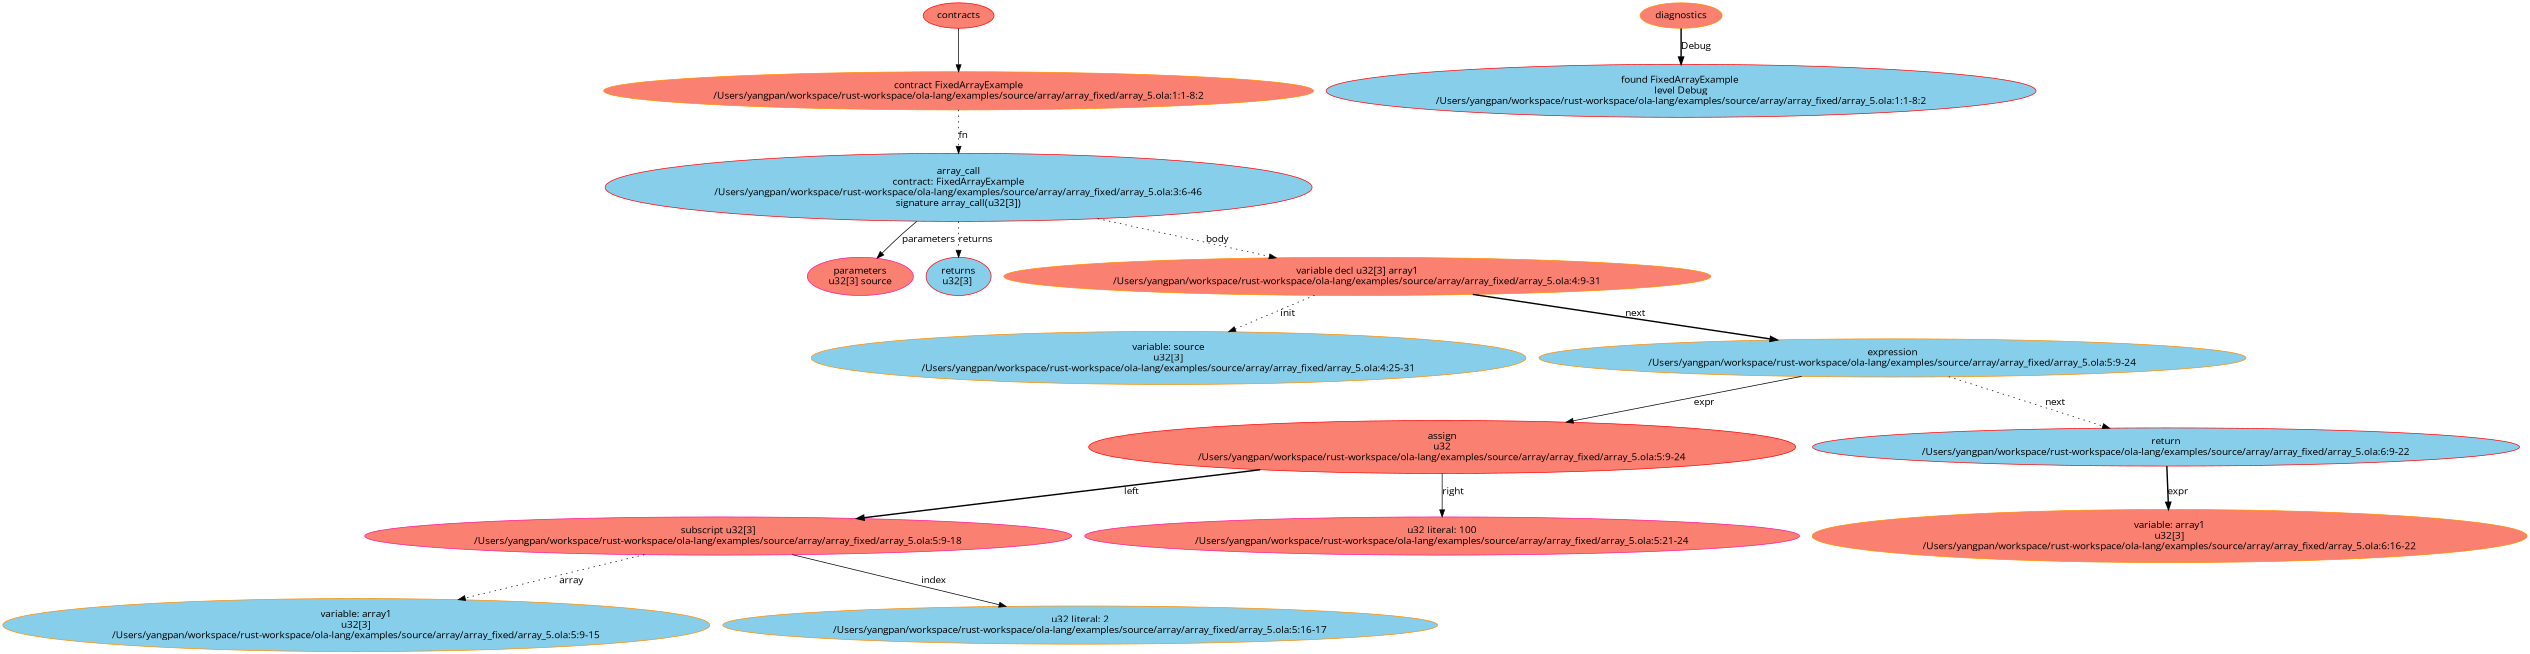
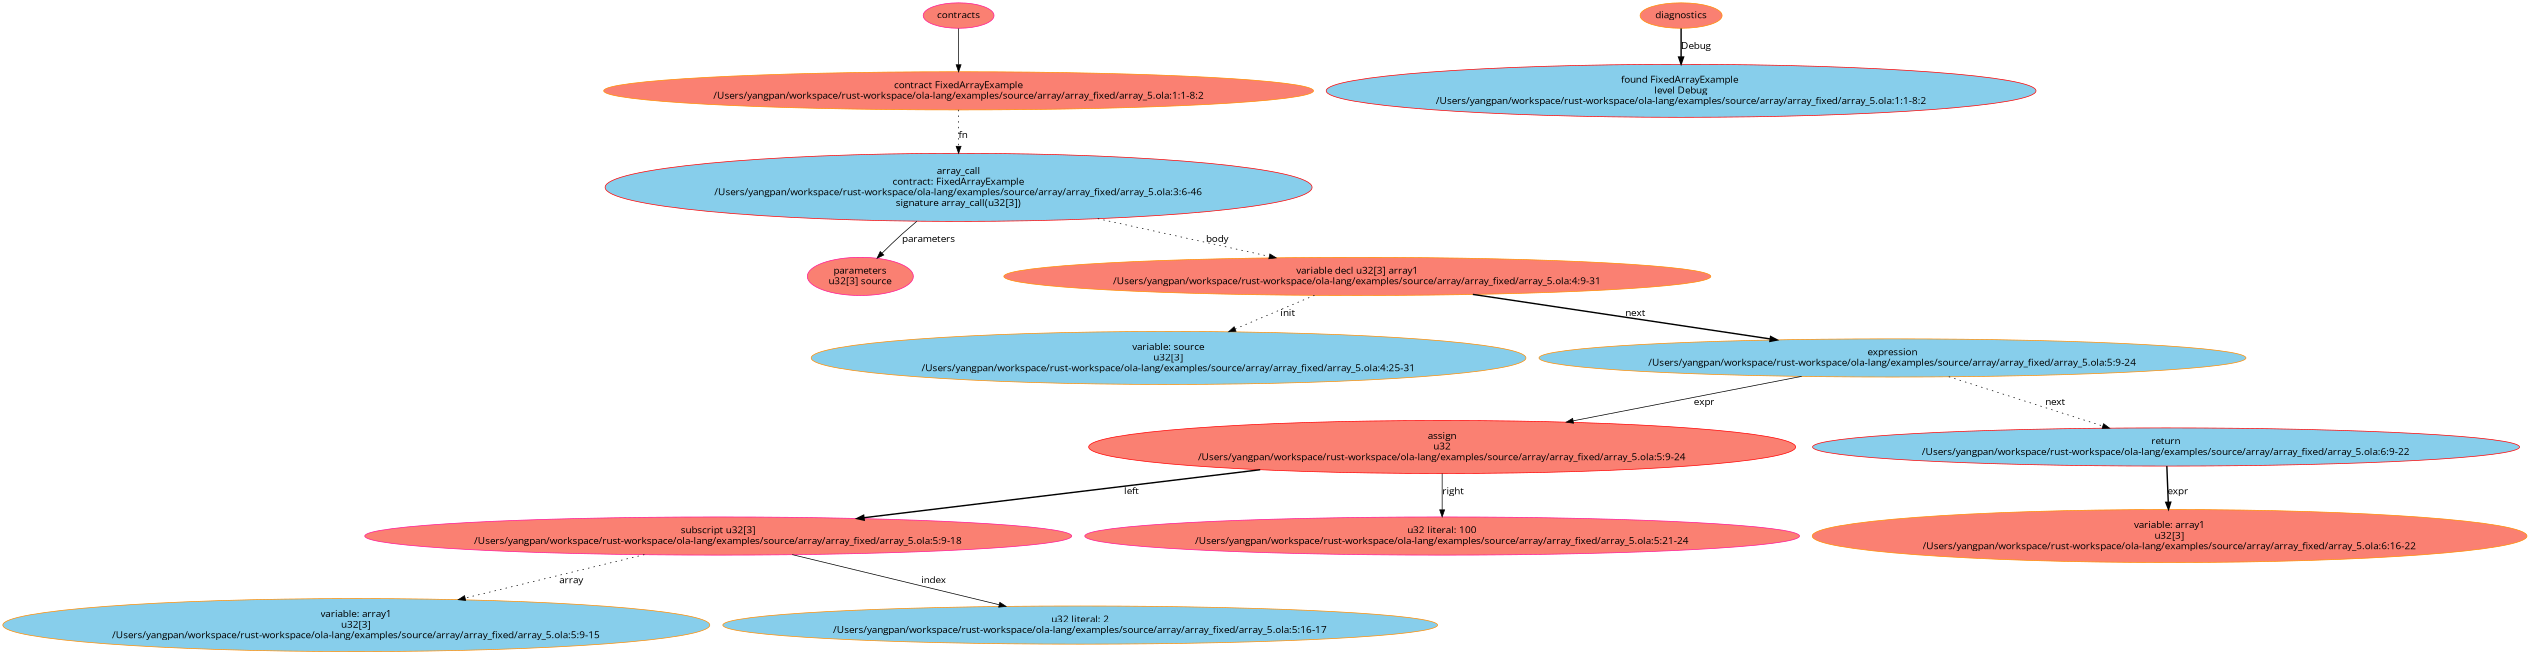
  strict digraph {
    fontname="Open Sans"
    node [color=darkorange fillcolor=salmon fontname="Open Sans" style=filled]
    edge [fontname="Open Sans" style=dotted]
    n1 [label="contract FixedArrayExample\n/Users/yangpan/workspace/rust-workspace/ola-lang/examples/source/array/array_fixed/array_5.ola:1:1-8:2"]
    n2 [color=red fillcolor=skyblue label="array_call\ncontract: FixedArrayExample\n/Users/yangpan/workspace/rust-workspace/ola-lang/examples/source/array/array_fixed/array_5.ola:3:6-46\nsignature array_call(u32[3])"]
    n3 [color=deeppink label="parameters\nu32[3] source"]
-   n4 [color=red fillcolor=skyblue label="returns\nu32[3] "]
    n5 [label="variable decl u32[3] array1\n/Users/yangpan/workspace/rust-workspace/ola-lang/examples/source/array/array_fixed/array_5.ola:4:9-31"]
    n6 [fillcolor=skyblue label="variable: source\nu32[3]\n/Users/yangpan/workspace/rust-workspace/ola-lang/examples/source/array/array_fixed/array_5.ola:4:25-31"]
    n7 [fillcolor=skyblue label="expression\n/Users/yangpan/workspace/rust-workspace/ola-lang/examples/source/array/array_fixed/array_5.ola:5:9-24"]
    n8 [color=red label="assign\nu32\n/Users/yangpan/workspace/rust-workspace/ola-lang/examples/source/array/array_fixed/array_5.ola:5:9-24"]
    n9 [color=red fillcolor=skyblue label="return\n/Users/yangpan/workspace/rust-workspace/ola-lang/examples/source/array/array_fixed/array_5.ola:6:9-22"]
    n10 [color=deeppink label="subscript u32[3]\n/Users/yangpan/workspace/rust-workspace/ola-lang/examples/source/array/array_fixed/array_5.ola:5:9-18"]
    n11 [color=deeppink label="u32 literal: 100\n/Users/yangpan/workspace/rust-workspace/ola-lang/examples/source/array/array_fixed/array_5.ola:5:21-24"]
    n12 [label="variable: array1\nu32[3]\n/Users/yangpan/workspace/rust-workspace/ola-lang/examples/source/array/array_fixed/array_5.ola:6:16-22"]
    n13 [fillcolor=skyblue label="variable: array1\nu32[3]\n/Users/yangpan/workspace/rust-workspace/ola-lang/examples/source/array/array_fixed/array_5.ola:5:9-15"]
    n14 [fillcolor=skyblue label="u32 literal: 2\n/Users/yangpan/workspace/rust-workspace/ola-lang/examples/source/array/array_fixed/array_5.ola:5:16-17"]
    n15 [color=red fillcolor=skyblue label="found FixedArrayExample \nlevel Debug\n/Users/yangpan/workspace/rust-workspace/ola-lang/examples/source/array/array_fixed/array_5.ola:1:1-8:2"]
-   contracts [color=red]
+   contracts [color=deeppink]
    diagnostics
    n1 -> n2 [label=fn]
    n2 -> n3 [label=parameters style=solid]
-   n2 -> n4 [label=returns]
    n2 -> n5 [label=body]
    n5 -> n6 [label=init]
    n5 -> n7 [label=next style=bold]
    n7 -> n8 [label=expr style=solid]
    n7 -> n9 [label=next]
    n8 -> n10 [label=left style=bold]
    n8 -> n11 [label=right style=solid]
    n9 -> n12 [label=expr style=bold]
    n10 -> n13 [label=array]
    n10 -> n14 [label=index style=solid]
    contracts -> n1 [style=solid]
    diagnostics -> n15 [label=Debug style=bold]
  }
